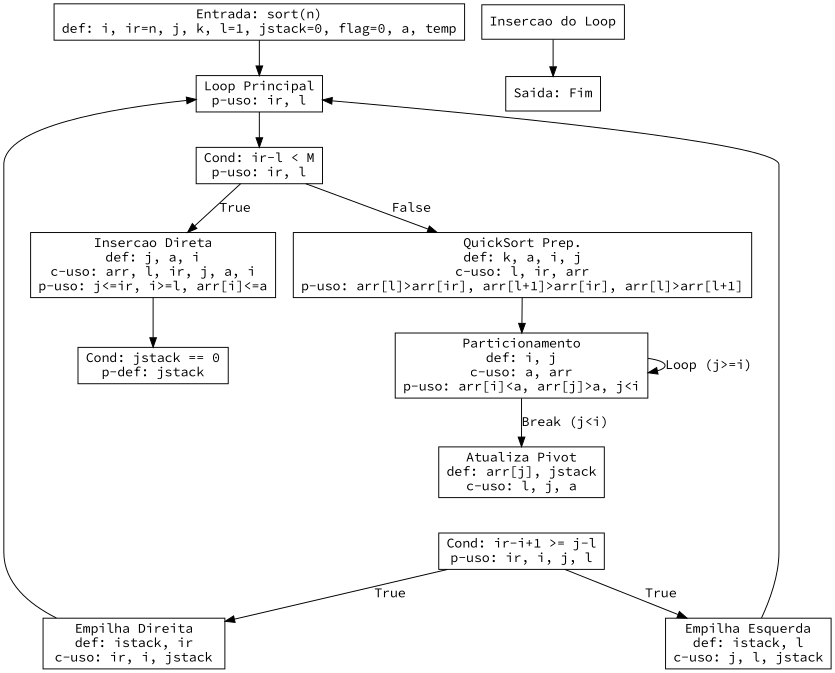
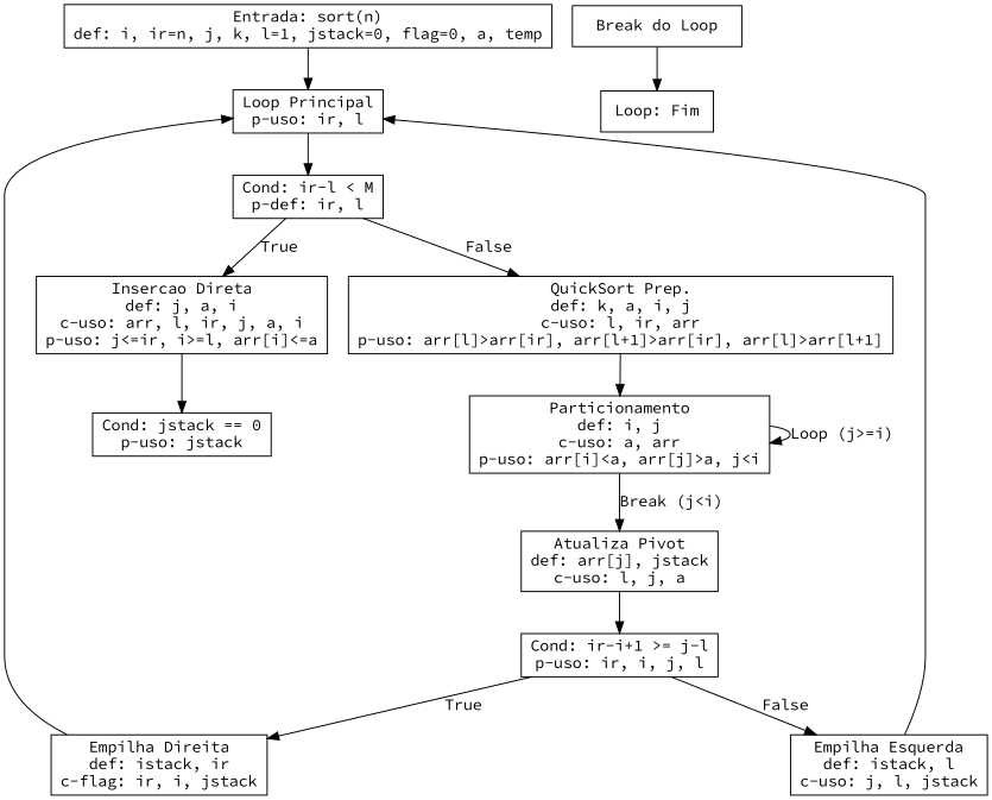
  digraph {
    fontname="Source Code Pro"
    rankdir=TB
    node [fontname="Source Code Pro" shape=box]
    edge [fontname="Source Code Pro"]
    n1 [label="Entrada: sort(n)\ndef: i, ir=n, j, k, l=1, jstack=0, flag=0, a, temp"]
    n2 [label="Loop Principal\np-uso: ir, l"]
-   n3 [label="Cond: ir-l < M\np-uso: ir, l"]
+   n3 [label="Cond: ir-l < M\np-def: ir, l"]
    n4 [label="Insercao Direta\ndef: j, a, i\nc-uso: arr, l, ir, j, a, i\np-uso: j<=ir, i>=l, arr[i]<=a"]
    n5 [label="QuickSort Prep.\ndef: k, a, i, j\nc-uso: l, ir, arr\np-uso: arr[l]>arr[ir], arr[l+1]>arr[ir], arr[l]>arr[l+1]"]
-   n6 [label="Cond: jstack == 0\np-def: jstack"]
+   n6 [label="Cond: jstack == 0\np-uso: jstack"]
    n7 [label="Particionamento\ndef: i, j\nc-uso: a, arr\np-uso: arr[i]<a, arr[j]>a, j<i"]
-   n8 [label="Insercao do Loop"]
-   n9 [label="Saida: Fim"]
+   n8 [label="Break do Loop"]
+   n9 [label="Loop: Fim"]
    n10 [label="Atualiza Pivot\ndef: arr[j], jstack\nc-uso: l, j, a"]
    n11 [label="Cond: ir-i+1 >= j-l\np-uso: ir, i, j, l"]
-   n12 [label="Empilha Direita\ndef: istack, ir\nc-uso: ir, i, jstack"]
+   n12 [label="Empilha Direita\ndef: istack, ir\nc-flag: ir, i, jstack"]
    n13 [label="Empilha Esquerda\ndef: istack, l\nc-uso: j, l, jstack"]
    n1 -> n2
    n2 -> n3
    n3 -> n4 [label=True]
    n3 -> n5 [label=False]
    n4 -> n6
    n5 -> n7
    n7 -> n7 [label="Loop (j>=i)"]
    n7 -> n10 [label="Break (j<i)"]
    n8 -> n9
+   n10 -> n11
    n11 -> n12 [label=True]
-   n11 -> n13 [label=True]
+   n11 -> n13 [label=False]
    n12 -> n2
    n13 -> n2
  }
